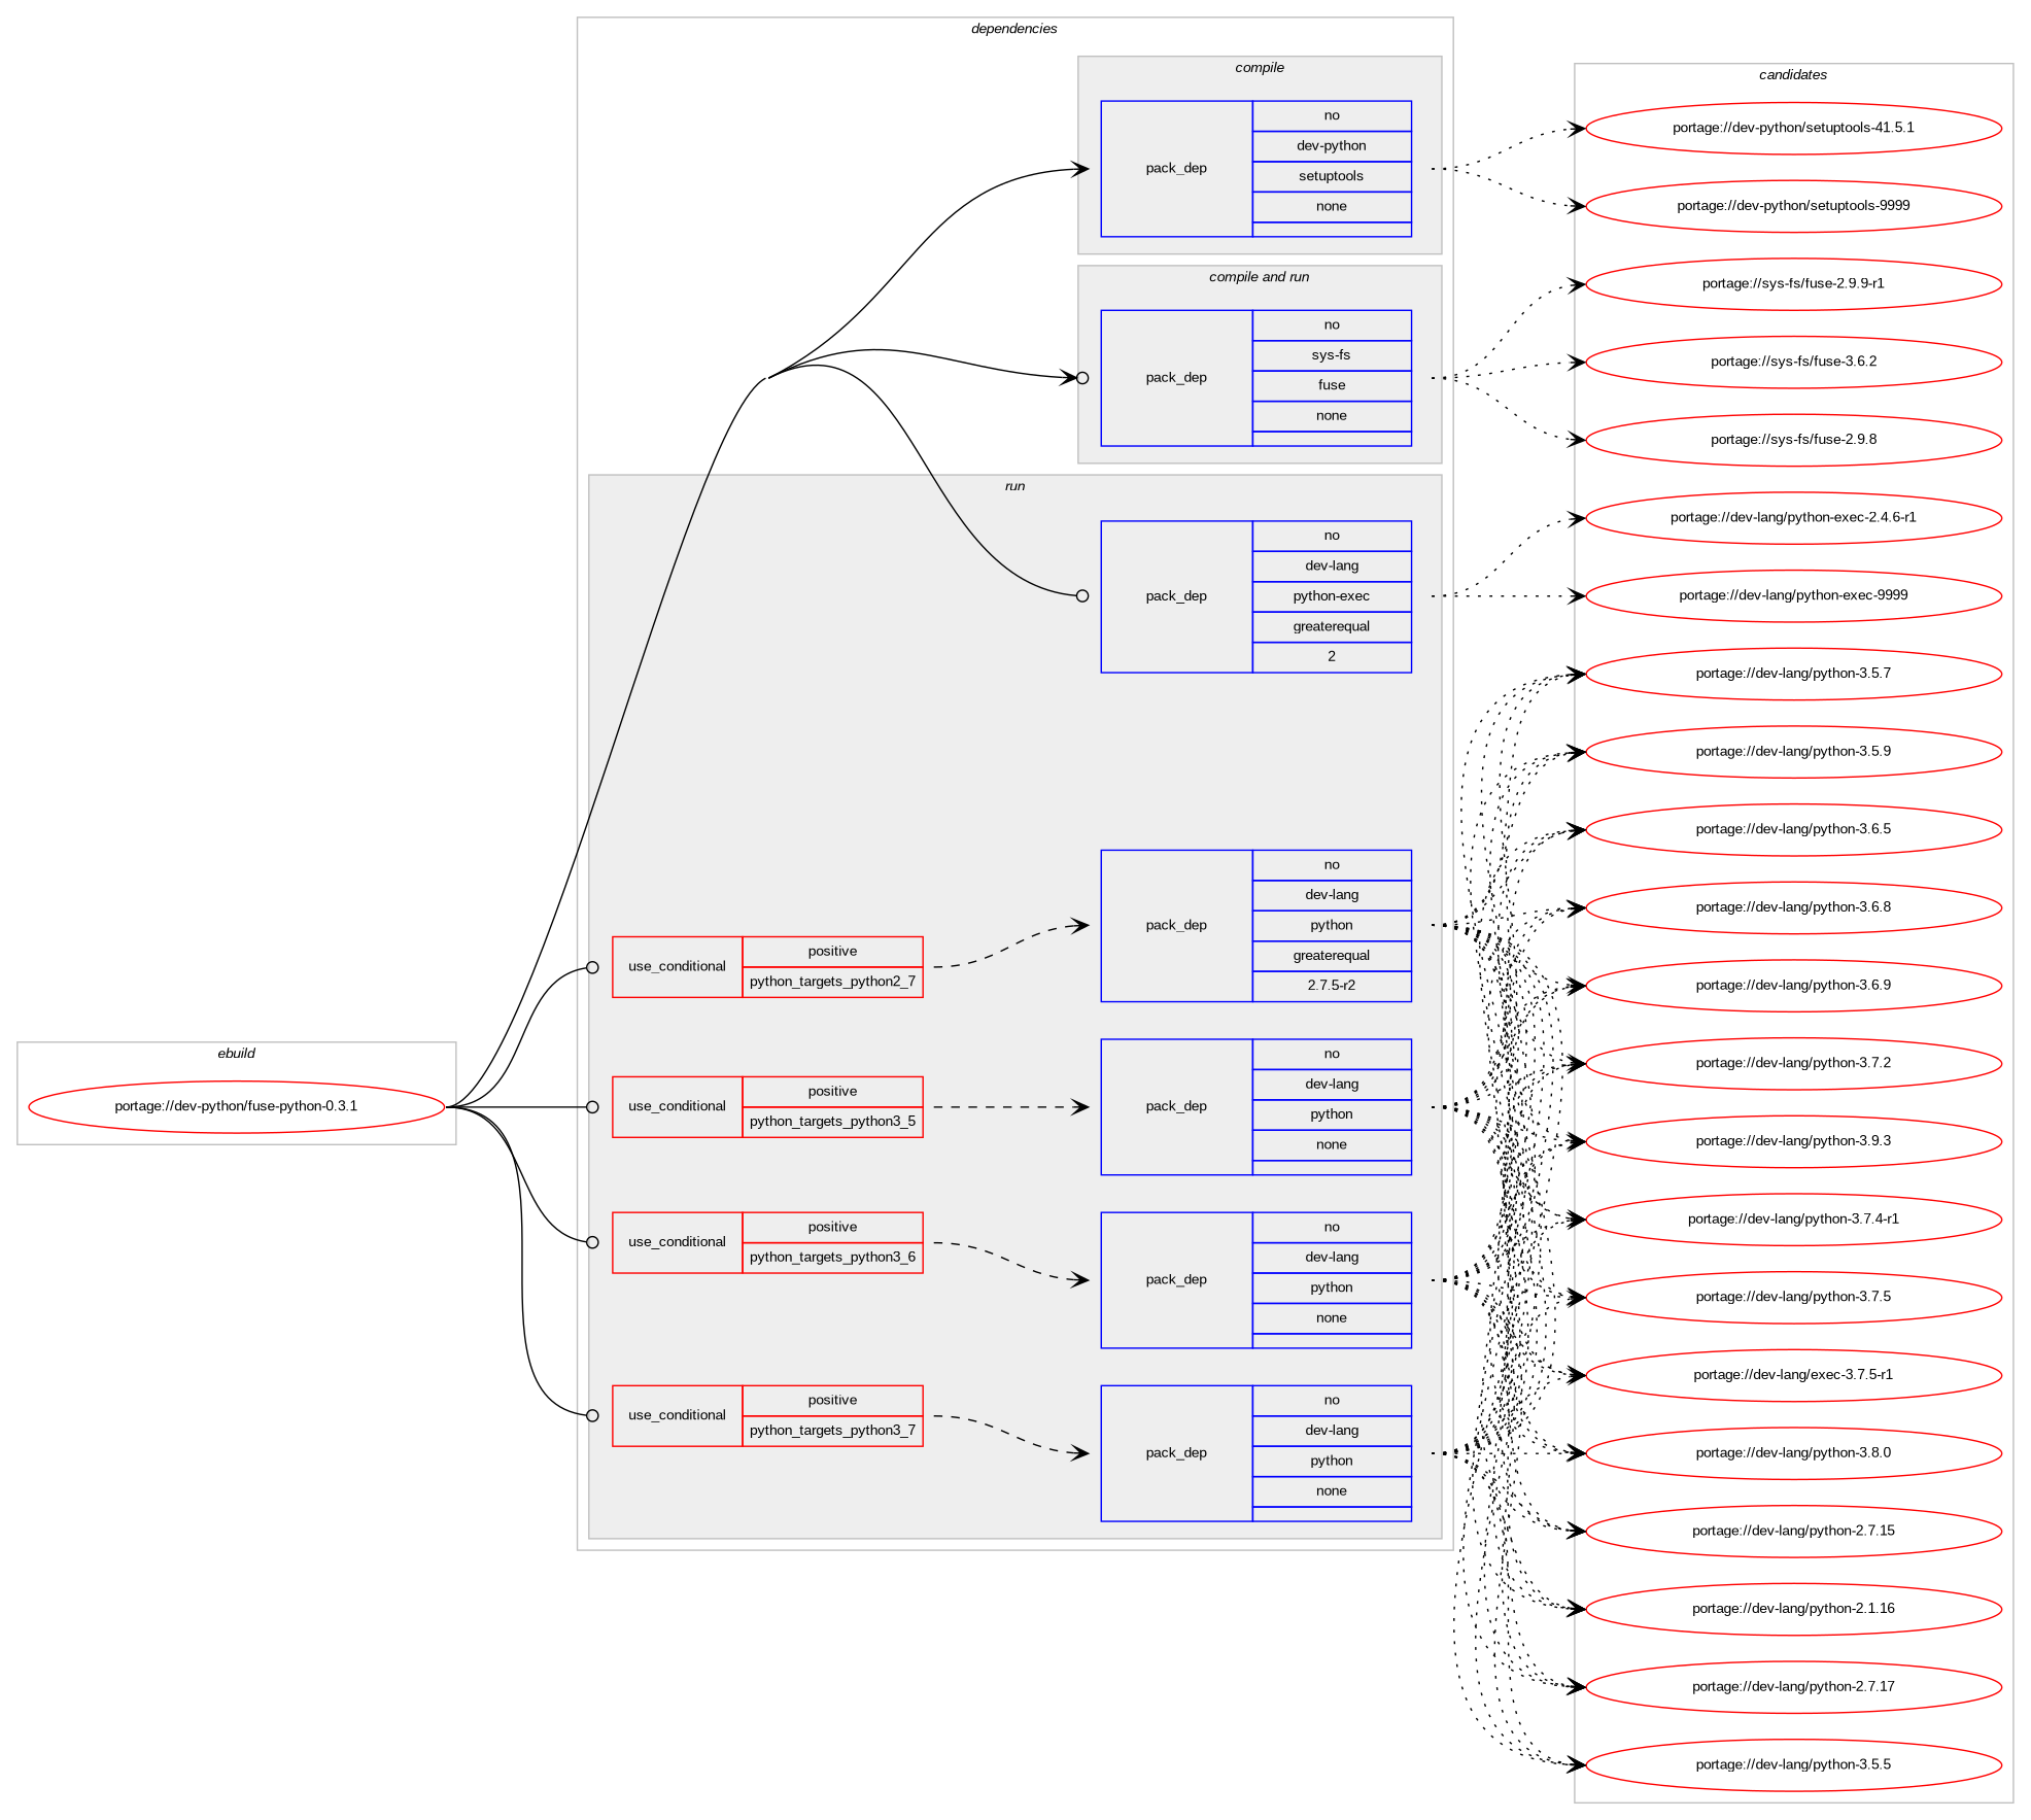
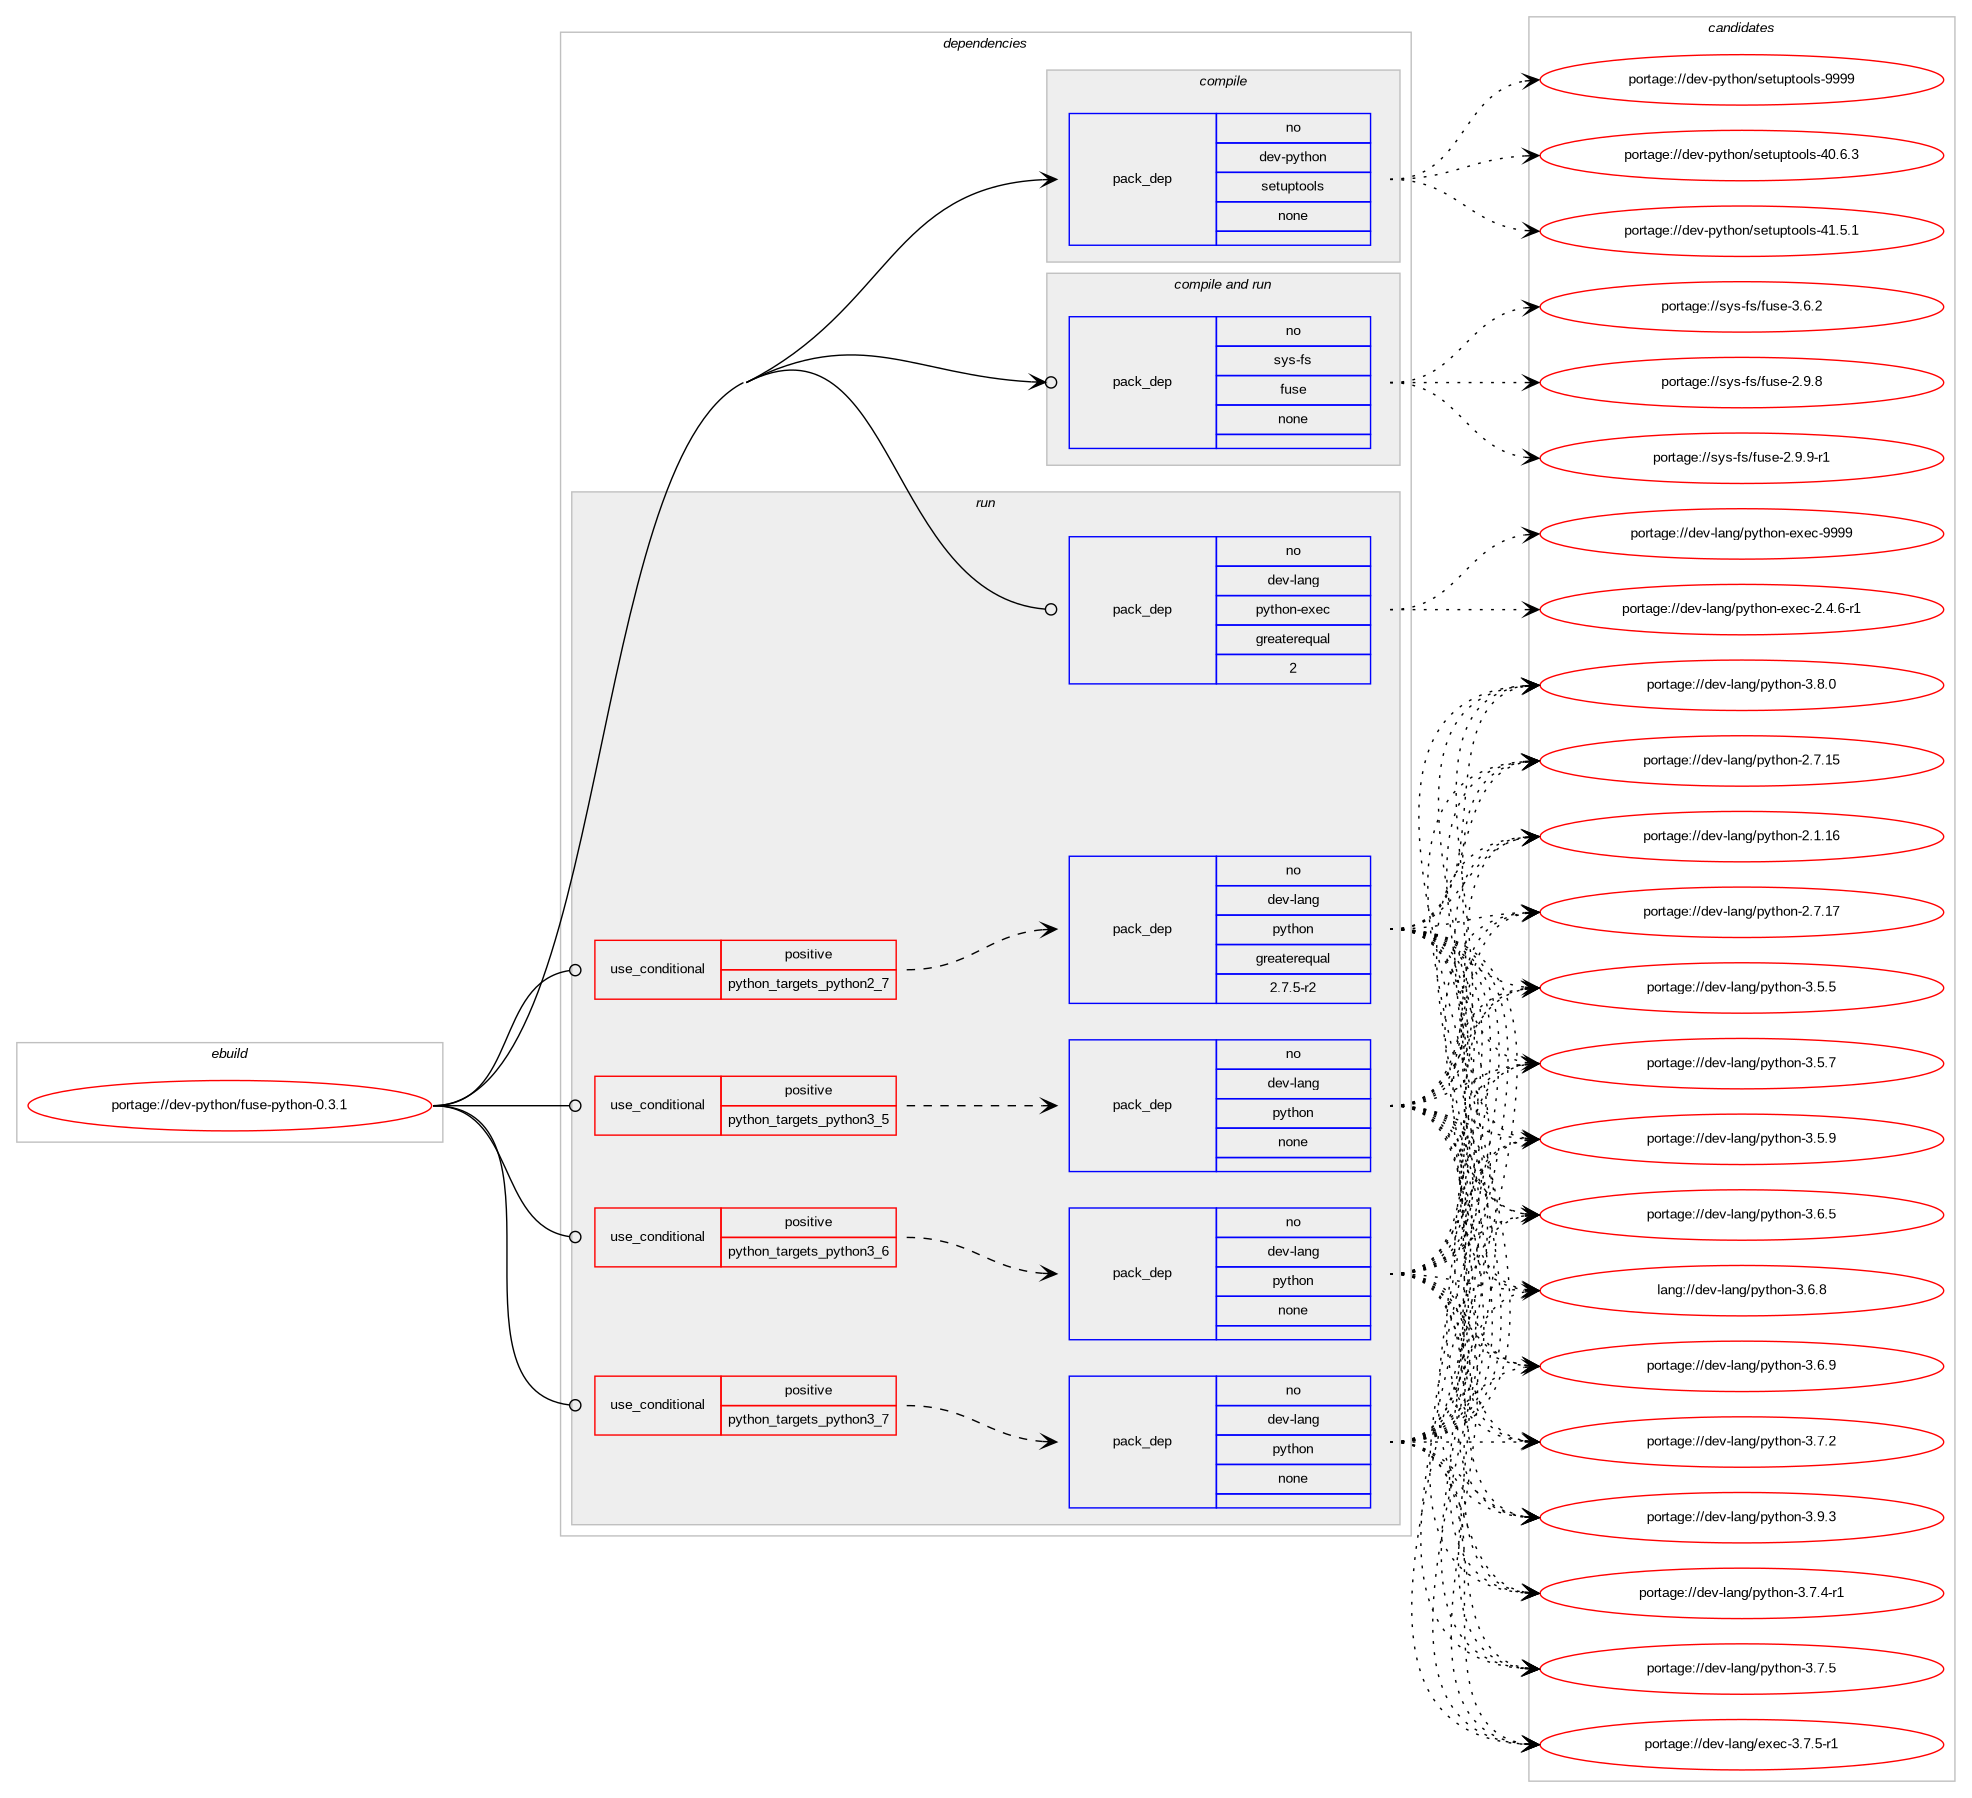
  digraph {
    compound=true
    concentrate=true
    fontname="Liberation Sans"
    fontsize=10
    newrank=true
    rankdir=LR
    ranksep=1.5
    node [color=red fontname="Liberation Sans" fontsize=10]
    edge [arrowhead=vee fontname="Liberation Sans" headport=w style=dotted tailport=e weight=100]
    n1 [label="portage://dev-python/fuse-python-0.3.1" width=4]
    n2 [color=blue label=<<TABLE BORDER="0" CELLBORDER="1" CELLSPACING="0" CELLPADDING="4" WIDTH="220"><TR><TD ROWSPAN="6" CELLPADDING="30">pack_dep</TD></TR><TR><TD WIDTH="110">no</TD></TR><TR><TD>dev-python</TD></TR><TR><TD>setuptools</TD></TR><TR><TD>none</TD></TR><TR><TD></TD></TR></TABLE>> shape=none]
    n3 [color=blue label=<<TABLE BORDER="0" CELLBORDER="1" CELLSPACING="0" CELLPADDING="4" WIDTH="220"><TR><TD ROWSPAN="6" CELLPADDING="30">pack_dep</TD></TR><TR><TD WIDTH="110">no</TD></TR><TR><TD>sys-fs</TD></TR><TR><TD>fuse</TD></TR><TR><TD>none</TD></TR><TR><TD></TD></TR></TABLE>> shape=none]
    n4 [color=blue label=<<TABLE BORDER="0" CELLBORDER="1" CELLSPACING="0" CELLPADDING="4" WIDTH="220"><TR><TD ROWSPAN="6" CELLPADDING="30">pack_dep</TD></TR><TR><TD WIDTH="110">no</TD></TR><TR><TD>dev-lang</TD></TR><TR><TD>python-exec</TD></TR><TR><TD>greaterequal</TD></TR><TR><TD>2</TD></TR></TABLE>> shape=none]
    n5 [color=blue label=<<TABLE BORDER="0" CELLBORDER="1" CELLSPACING="0" CELLPADDING="4" WIDTH="220"><TR><TD ROWSPAN="6" CELLPADDING="30">pack_dep</TD></TR><TR><TD WIDTH="110">no</TD></TR><TR><TD>dev-lang</TD></TR><TR><TD>python</TD></TR><TR><TD>greaterequal</TD></TR><TR><TD>2.7.5-r2</TD></TR></TABLE>> shape=none]
    n6 [label=<<TABLE BORDER="0" CELLBORDER="1" CELLSPACING="0" CELLPADDING="4"><TR><TD ROWSPAN="3" CELLPADDING="10">use_conditional</TD></TR><TR><TD>positive</TD></TR><TR><TD>python_targets_python2_7</TD></TR></TABLE>> shape=none]
    n7 [color=blue label=<<TABLE BORDER="0" CELLBORDER="1" CELLSPACING="0" CELLPADDING="4" WIDTH="220"><TR><TD ROWSPAN="6" CELLPADDING="30">pack_dep</TD></TR><TR><TD WIDTH="110">no</TD></TR><TR><TD>dev-lang</TD></TR><TR><TD>python</TD></TR><TR><TD>none</TD></TR><TR><TD></TD></TR></TABLE>> shape=none]
    n8 [label=<<TABLE BORDER="0" CELLBORDER="1" CELLSPACING="0" CELLPADDING="4"><TR><TD ROWSPAN="3" CELLPADDING="10">use_conditional</TD></TR><TR><TD>positive</TD></TR><TR><TD>python_targets_python3_5</TD></TR></TABLE>> shape=none]
    n9 [color=blue label=<<TABLE BORDER="0" CELLBORDER="1" CELLSPACING="0" CELLPADDING="4" WIDTH="220"><TR><TD ROWSPAN="6" CELLPADDING="30">pack_dep</TD></TR><TR><TD WIDTH="110">no</TD></TR><TR><TD>dev-lang</TD></TR><TR><TD>python</TD></TR><TR><TD>none</TD></TR><TR><TD></TD></TR></TABLE>> shape=none]
    n10 [label=<<TABLE BORDER="0" CELLBORDER="1" CELLSPACING="0" CELLPADDING="4"><TR><TD ROWSPAN="3" CELLPADDING="10">use_conditional</TD></TR><TR><TD>positive</TD></TR><TR><TD>python_targets_python3_6</TD></TR></TABLE>> shape=none]
    n11 [color=blue label=<<TABLE BORDER="0" CELLBORDER="1" CELLSPACING="0" CELLPADDING="4" WIDTH="220"><TR><TD ROWSPAN="6" CELLPADDING="30">pack_dep</TD></TR><TR><TD WIDTH="110">no</TD></TR><TR><TD>dev-lang</TD></TR><TR><TD>python</TD></TR><TR><TD>none</TD></TR><TR><TD></TD></TR></TABLE>> shape=none]
    n12 [label=<<TABLE BORDER="0" CELLBORDER="1" CELLSPACING="0" CELLPADDING="4"><TR><TD ROWSPAN="3" CELLPADDING="10">use_conditional</TD></TR><TR><TD>positive</TD></TR><TR><TD>python_targets_python3_7</TD></TR></TABLE>> shape=none]
+   n13 [label="portage://dev-python/setuptools-40.6.3" width=4]
    n14 [label="portage://dev-python/setuptools-41.5.1" width=4]
    n15 [label="portage://dev-python/setuptools-9999" width=4]
    n16 [label="portage://sys-fs/fuse-2.9.8" width=4]
    n17 [label="portage://sys-fs/fuse-2.9.9-r1" width=4]
    n18 [label="portage://sys-fs/fuse-3.6.2" width=4]
    n19 [label="portage://dev-lang/python-2.7.15" width=4]
    n20 [label="portage://dev-lang/python-2.1.16" width=4]
    n21 [label="portage://dev-lang/python-2.7.17" width=4]
    n22 [label="portage://dev-lang/python-3.5.5" width=4]
    n23 [label="portage://dev-lang/python-3.5.7" width=4]
    n24 [label="portage://dev-lang/python-3.5.9" width=4]
    n25 [label="portage://dev-lang/python-3.6.5" width=4]
-   n26 [label="portage://dev-lang/python-3.6.8" width=4]
+   n26 [label="lang://dev-lang/python-3.6.8" width=4]
    n27 [label="portage://dev-lang/python-3.6.9" width=4]
    n28 [label="portage://dev-lang/python-3.7.2" width=4]
    n29 [label="portage://dev-lang/python-3.9.3" width=4]
    n30 [label="portage://dev-lang/python-3.7.4-r1" width=4]
    n31 [label="portage://dev-lang/python-3.7.5" width=4]
    n32 [label="portage://dev-lang/exec-3.7.5-r1" width=4]
    n33 [label="portage://dev-lang/python-3.8.0" width=4]
    n34 [label="portage://dev-lang/python-exec-2.4.6-r1" width=4]
    n35 [label="portage://dev-lang/python-exec-9999" width=4]
    subgraph cluster_1 {
      color=gray
      label=<<i>ebuild</i>>
      rank=same
      n1
    }
    subgraph cluster_2 {
      color=gray
      label=<<i>dependencies</i>>
      subgraph cluster_3 {
        color=gray
        fillcolor="#eeeeee"
        label=<<i>compile</i>>
        style=filled
        subgraph sub_4 {
          color=gray
          fillcolor="#eeeeee"
          label=<<i>compile</i>>
          style=filled
          n2
        }
      }
      subgraph cluster_5 {
        color=gray
        fillcolor="#eeeeee"
        label=<<i>compile and run</i>>
        style=filled
        subgraph sub_6 {
          color=gray
          fillcolor="#eeeeee"
          label=<<i>compile and run</i>>
          style=filled
          n3
        }
      }
      subgraph cluster_7 {
        color=gray
        fillcolor="#eeeeee"
        label=<<i>run</i>>
        style=filled
        subgraph sub_8 {
          color=gray
          fillcolor="#eeeeee"
          label=<<i>run</i>>
          style=filled
          n4
        }
        subgraph sub_9 {
          color=gray
          fillcolor="#eeeeee"
          label=<<i>run</i>>
          style=filled
          n6
          subgraph sub_10 {
            color=gray
            fillcolor="#eeeeee"
            label=<<i>run</i>>
            style=filled
            n5
          }
        }
        subgraph sub_11 {
          color=gray
          fillcolor="#eeeeee"
          label=<<i>run</i>>
          style=filled
          n8
          subgraph sub_12 {
            color=gray
            fillcolor="#eeeeee"
            label=<<i>run</i>>
            style=filled
            n7
          }
        }
        subgraph sub_13 {
          color=gray
          fillcolor="#eeeeee"
          label=<<i>run</i>>
          style=filled
          n10
          subgraph sub_14 {
            color=gray
            fillcolor="#eeeeee"
            label=<<i>run</i>>
            style=filled
            n9
          }
        }
        subgraph sub_15 {
          color=gray
          fillcolor="#eeeeee"
          label=<<i>run</i>>
          style=filled
          n12
          subgraph sub_16 {
            color=gray
            fillcolor="#eeeeee"
            label=<<i>run</i>>
            style=filled
            n11
          }
        }
      }
    }
    subgraph cluster_17 {
      color=gray
      label=<<i>candidates</i>>
      rank=same
      subgraph sub_18 {
        color=black
        label=<<i>candidates</i>>
        nodesep=1
        rank=same
+       n13
        n14
        n15
      }
      subgraph sub_19 {
        color=black
        label=<<i>candidates</i>>
        nodesep=1
        rank=same
        n16
        n17
        n18
      }
      subgraph sub_20 {
        color=black
        label=<<i>candidates</i>>
        nodesep=1
        rank=same
        n19
        n20
        n21
        n22
        n23
        n24
        n25
        n26
        n27
        n28
        n29
        n30
        n31
        n32
        n33
      }
      subgraph sub_21 {
        color=black
        label=<<i>candidates</i>>
        nodesep=1
        rank=same
        n19
        n20
        n21
        n22
        n23
        n24
        n25
        n26
        n27
        n28
        n29
        n30
        n31
        n32
        n33
      }
      subgraph sub_22 {
        color=black
        label=<<i>candidates</i>>
        nodesep=1
        rank=same
        n19
        n20
        n21
        n22
        n23
        n24
        n25
        n26
        n27
        n28
        n29
        n30
        n31
        n32
        n33
      }
      subgraph sub_23 {
        color=black
        label=<<i>candidates</i>>
        nodesep=1
        rank=same
        n19
        n20
        n21
        n22
        n23
        n24
        n25
        n26
        n27
        n28
        n29
        n30
        n31
        n32
        n33
      }
      subgraph sub_24 {
        color=black
        label=<<i>candidates</i>>
        nodesep=1
        rank=same
        n34
        n35
      }
    }
    n1 -> n2 [style=solid weight=20]
    n1 -> n3 [arrowhead=odotvee style=solid weight=20]
    n1 -> n4 [arrowhead=odot style=solid weight=20]
    n1 -> n6 [arrowhead=odot style=solid weight=20]
    n1 -> n8 [arrowhead=odot style=solid weight=20]
    n1 -> n10 [arrowhead=odot style=solid weight=20]
    n1 -> n12 [arrowhead=odot style=solid weight=20]
+   n2 -> n13
    n2 -> n14
    n2 -> n15
    n3 -> n16
    n3 -> n17
    n3 -> n18
    n4 -> n34
    n4 -> n35
    n5 -> n19
    n5 -> n20
    n5 -> n21
    n5 -> n22
    n5 -> n23
    n5 -> n24
    n5 -> n25
    n5 -> n26
    n5 -> n27
    n5 -> n28
    n5 -> n29
    n5 -> n30
    n5 -> n31
    n5 -> n32
    n5 -> n33
    n6 -> n5 [style=dashed weight=20]
    n7 -> n19
    n7 -> n20
    n7 -> n21
    n7 -> n22
    n7 -> n23
    n7 -> n24
    n7 -> n25
    n7 -> n26
    n7 -> n27
    n7 -> n28
    n7 -> n29
    n7 -> n30
    n7 -> n31
    n7 -> n32
    n7 -> n33
    n8 -> n7 [style=dashed weight=20]
    n9 -> n19
    n9 -> n20
    n9 -> n21
    n9 -> n22
    n9 -> n23
    n9 -> n24
    n9 -> n25
    n9 -> n26
    n9 -> n27
    n9 -> n28
    n9 -> n29
    n9 -> n30
    n9 -> n31
    n9 -> n32
    n9 -> n33
    n10 -> n9 [style=dashed weight=20]
    n11 -> n19
    n11 -> n20
    n11 -> n21
    n11 -> n22
    n11 -> n23
    n11 -> n24
    n11 -> n25
    n11 -> n26
    n11 -> n27
    n11 -> n28
    n11 -> n29
    n11 -> n30
    n11 -> n31
    n11 -> n32
    n11 -> n33
    n12 -> n11 [style=dashed weight=20]
  }
